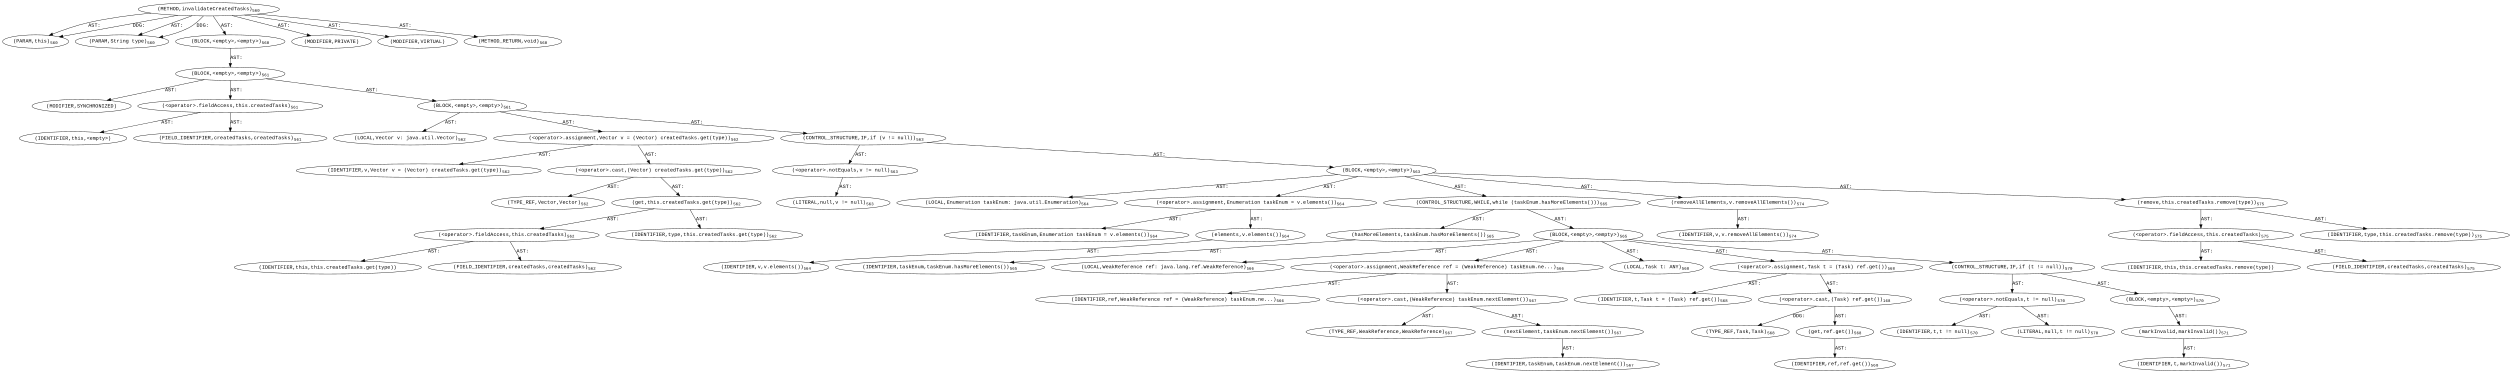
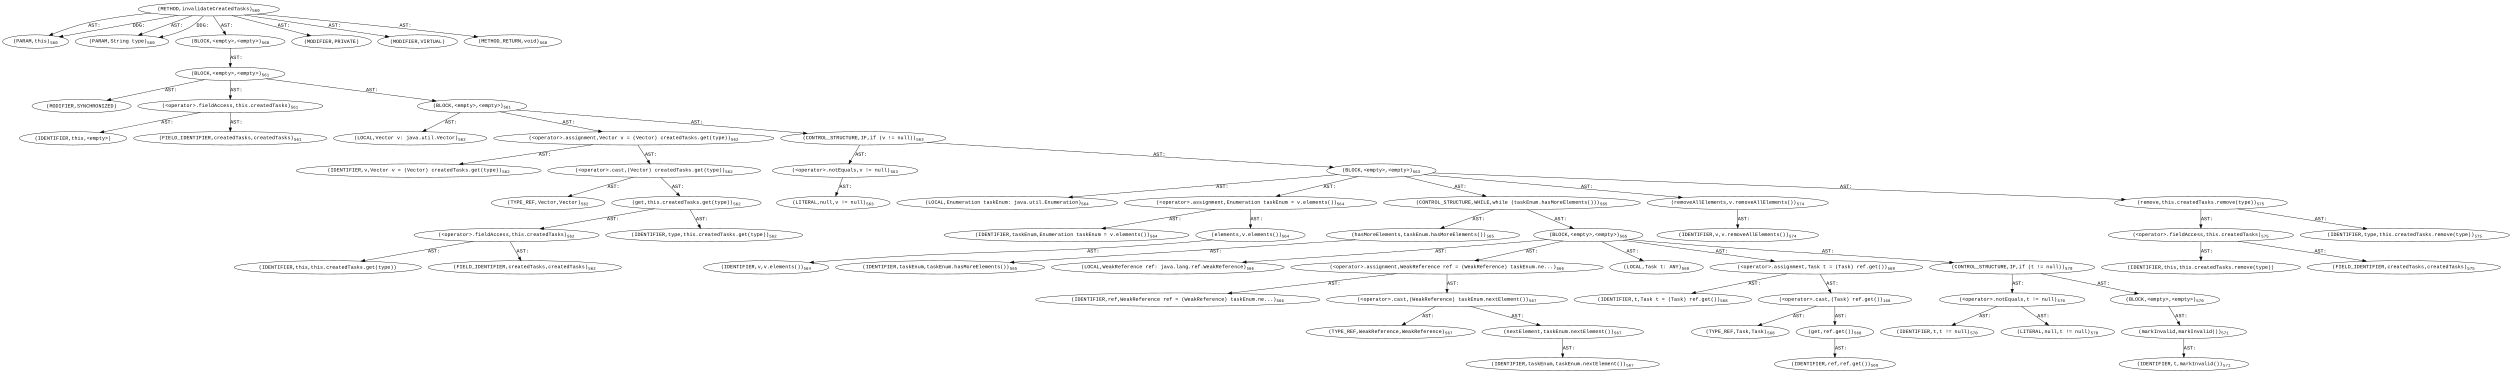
  digraph {
    fontname="Liberation Mono"
    node [fontname="Liberation Mono"]
    edge [fontname="Liberation Mono"]
    n1 [label=<(METHOD,invalidateCreatedTasks)<SUB>560</SUB>>]
    n2 [label=<(PARAM,this)<SUB>560</SUB>>]
    n3 [label=<(PARAM,String type)<SUB>560</SUB>>]
    n4 [label=<(BLOCK,&lt;empty&gt;,&lt;empty&gt;)<SUB>560</SUB>>]
    n5 [label=<(MODIFIER,PRIVATE)>]
    n6 [label=<(MODIFIER,VIRTUAL)>]
    n7 [label=<(METHOD_RETURN,void)<SUB>560</SUB>>]
    n8 [label=<(BLOCK,&lt;empty&gt;,&lt;empty&gt;)<SUB>561</SUB>>]
    n9 [label=<(MODIFIER,SYNCHRONIZED)>]
    n10 [label=<(&lt;operator&gt;.fieldAccess,this.createdTasks)<SUB>561</SUB>>]
    n11 [label=<(BLOCK,&lt;empty&gt;,&lt;empty&gt;)<SUB>561</SUB>>]
    n12 [label=<(IDENTIFIER,this,&lt;empty&gt;)>]
    n13 [label=<(FIELD_IDENTIFIER,createdTasks,createdTasks)<SUB>561</SUB>>]
    n14 [label=<(LOCAL,Vector v: java.util.Vector)<SUB>562</SUB>>]
    n15 [label=<(&lt;operator&gt;.assignment,Vector v = (Vector) createdTasks.get(type))<SUB>562</SUB>>]
    n16 [label=<(CONTROL_STRUCTURE,IF,if (v != null))<SUB>563</SUB>>]
    n17 [label=<(IDENTIFIER,v,Vector v = (Vector) createdTasks.get(type))<SUB>562</SUB>>]
    n18 [label=<(&lt;operator&gt;.cast,(Vector) createdTasks.get(type))<SUB>562</SUB>>]
    n19 [label=<(&lt;operator&gt;.notEquals,v != null)<SUB>563</SUB>>]
    n20 [label=<(BLOCK,&lt;empty&gt;,&lt;empty&gt;)<SUB>563</SUB>>]
    n21 [label=<(TYPE_REF,Vector,Vector)<SUB>562</SUB>>]
    n22 [label=<(get,this.createdTasks.get(type))<SUB>562</SUB>>]
    n23 [label=<(&lt;operator&gt;.fieldAccess,this.createdTasks)<SUB>562</SUB>>]
    n24 [label=<(IDENTIFIER,type,this.createdTasks.get(type))<SUB>562</SUB>>]
    n25 [label=<(IDENTIFIER,this,this.createdTasks.get(type))>]
    n26 [label=<(FIELD_IDENTIFIER,createdTasks,createdTasks)<SUB>562</SUB>>]
    n27 [label=<(LITERAL,null,v != null)<SUB>563</SUB>>]
    n28 [label=<(LOCAL,Enumeration taskEnum: java.util.Enumeration)<SUB>564</SUB>>]
    n29 [label=<(&lt;operator&gt;.assignment,Enumeration taskEnum = v.elements())<SUB>564</SUB>>]
    n30 [label=<(CONTROL_STRUCTURE,WHILE,while (taskEnum.hasMoreElements()))<SUB>565</SUB>>]
    n31 [label=<(removeAllElements,v.removeAllElements())<SUB>574</SUB>>]
    n32 [label=<(remove,this.createdTasks.remove(type))<SUB>575</SUB>>]
    n33 [label=<(IDENTIFIER,taskEnum,Enumeration taskEnum = v.elements())<SUB>564</SUB>>]
    n34 [label=<(elements,v.elements())<SUB>564</SUB>>]
    n35 [label=<(hasMoreElements,taskEnum.hasMoreElements())<SUB>565</SUB>>]
    n36 [label=<(BLOCK,&lt;empty&gt;,&lt;empty&gt;)<SUB>565</SUB>>]
    n37 [label=<(IDENTIFIER,v,v.removeAllElements())<SUB>574</SUB>>]
    n38 [label=<(&lt;operator&gt;.fieldAccess,this.createdTasks)<SUB>575</SUB>>]
    n39 [label=<(IDENTIFIER,type,this.createdTasks.remove(type))<SUB>575</SUB>>]
    n40 [label=<(IDENTIFIER,v,v.elements())<SUB>564</SUB>>]
    n41 [label=<(IDENTIFIER,taskEnum,taskEnum.hasMoreElements())<SUB>565</SUB>>]
    n42 [label=<(LOCAL,WeakReference ref: java.lang.ref.WeakReference)<SUB>566</SUB>>]
    n43 [label=<(&lt;operator&gt;.assignment,WeakReference ref = (WeakReference) taskEnum.ne...)<SUB>566</SUB>>]
    n44 [label=<(LOCAL,Task t: ANY)<SUB>568</SUB>>]
    n45 [label=<(&lt;operator&gt;.assignment,Task t = (Task) ref.get())<SUB>568</SUB>>]
    n46 [label=<(CONTROL_STRUCTURE,IF,if (t != null))<SUB>570</SUB>>]
    n47 [label=<(IDENTIFIER,ref,WeakReference ref = (WeakReference) taskEnum.ne...)<SUB>566</SUB>>]
    n48 [label=<(&lt;operator&gt;.cast,(WeakReference) taskEnum.nextElement())<SUB>567</SUB>>]
    n49 [label=<(IDENTIFIER,t,Task t = (Task) ref.get())<SUB>568</SUB>>]
    n50 [label=<(&lt;operator&gt;.cast,(Task) ref.get())<SUB>168</SUB>>]
    n51 [label=<(&lt;operator&gt;.notEquals,t != null)<SUB>570</SUB>>]
    n52 [label=<(BLOCK,&lt;empty&gt;,&lt;empty&gt;)<SUB>570</SUB>>]
    n53 [label=<(TYPE_REF,WeakReference,WeakReference)<SUB>567</SUB>>]
    n54 [label=<(nextElement,taskEnum.nextElement())<SUB>567</SUB>>]
    n55 [label=<(IDENTIFIER,taskEnum,taskEnum.nextElement())<SUB>567</SUB>>]
    n56 [label=<(TYPE_REF,Task,Task)<SUB>568</SUB>>]
    n57 [label=<(get,ref.get())<SUB>568</SUB>>]
    n58 [label=<(IDENTIFIER,ref,ref.get())<SUB>568</SUB>>]
    n59 [label=<(IDENTIFIER,t,t != null)<SUB>570</SUB>>]
    n60 [label=<(LITERAL,null,t != null)<SUB>570</SUB>>]
    n61 [label=<(markInvalid,markInvalid())<SUB>571</SUB>>]
    n62 [label=<(IDENTIFIER,t,markInvalid())<SUB>571</SUB>>]
    n63 [label=<(IDENTIFIER,this,this.createdTasks.remove(type))>]
    n64 [label=<(FIELD_IDENTIFIER,createdTasks,createdTasks)<SUB>575</SUB>>]
    n1 -> n2 [label="AST: "]
    n1 -> n2 [label="DDG: "]
    n1 -> n3 [label="AST: "]
    n1 -> n3 [label="DDG: "]
    n1 -> n4 [label="AST: "]
    n1 -> n5 [label="AST: "]
    n1 -> n6 [label="AST: "]
    n1 -> n7 [label="AST: "]
    n4 -> n8 [label="AST: "]
    n8 -> n9 [label="AST: "]
    n8 -> n10 [label="AST: "]
    n8 -> n11 [label="AST: "]
    n10 -> n12 [label="AST: "]
    n10 -> n13 [label="AST: "]
    n11 -> n14 [label="AST: "]
    n11 -> n15 [label="AST: "]
    n11 -> n16 [label="AST: "]
    n15 -> n17 [label="AST: "]
    n15 -> n18 [label="AST: "]
    n16 -> n19 [label="AST: "]
    n16 -> n20 [label="AST: "]
    n18 -> n21 [label="AST: "]
    n18 -> n22 [label="AST: "]
    n19 -> n27 [label="AST: "]
    n20 -> n28 [label="AST: "]
    n20 -> n29 [label="AST: "]
    n20 -> n30 [label="AST: "]
    n20 -> n31 [label="AST: "]
    n20 -> n32 [label="AST: "]
    n22 -> n23 [label="AST: "]
    n22 -> n24 [label="AST: "]
    n23 -> n25 [label="AST: "]
    n23 -> n26 [label="AST: "]
    n29 -> n33 [label="AST: "]
    n29 -> n34 [label="AST: "]
    n30 -> n35 [label="AST: "]
    n30 -> n36 [label="AST: "]
    n31 -> n37 [label="AST: "]
    n32 -> n38 [label="AST: "]
    n32 -> n39 [label="AST: "]
    n34 -> n40 [label="AST: "]
    n35 -> n41 [label="AST: "]
    n36 -> n42 [label="AST: "]
    n36 -> n43 [label="AST: "]
    n36 -> n44 [label="AST: "]
    n36 -> n45 [label="AST: "]
    n36 -> n46 [label="AST: "]
    n38 -> n63 [label="AST: "]
    n38 -> n64 [label="AST: "]
    n43 -> n47 [label="AST: "]
    n43 -> n48 [label="AST: "]
    n45 -> n49 [label="AST: "]
    n45 -> n50 [label="AST: "]
    n46 -> n51 [label="AST: "]
    n46 -> n52 [label="AST: "]
    n48 -> n53 [label="AST: "]
    n48 -> n54 [label="AST: "]
-   n50 -> n56 [label="DDG: "]
+   n50 -> n56 [label="AST: "]
    n50 -> n57 [label="AST: "]
    n51 -> n59 [label="AST: "]
    n51 -> n60 [label="AST: "]
    n52 -> n61 [label="AST: "]
    n54 -> n55 [label="AST: "]
    n57 -> n58 [label="AST: "]
    n61 -> n62 [label="AST: "]
  }
